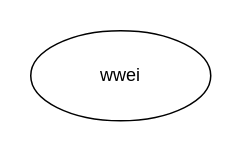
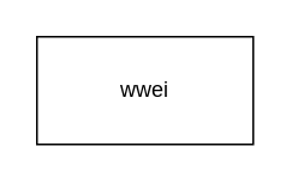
  <mxCell id="0" />
  <mxCell id="1" parent="0" />
- <mxCell id="2" value="wwei" style="ellipse;whiteSpace=wrap;html=1;" vertex="1" parent="1"><mxGeometry x="20" y="20" width="120" height="60" as="geometry" /></mxCell>
+ <mxCell id="2" value="wwei" style="rounded=0;whiteSpace=wrap;html=1;" vertex="1" parent="1"><mxGeometry x="20" y="20" width="120" height="60" as="geometry" /></mxCell>
